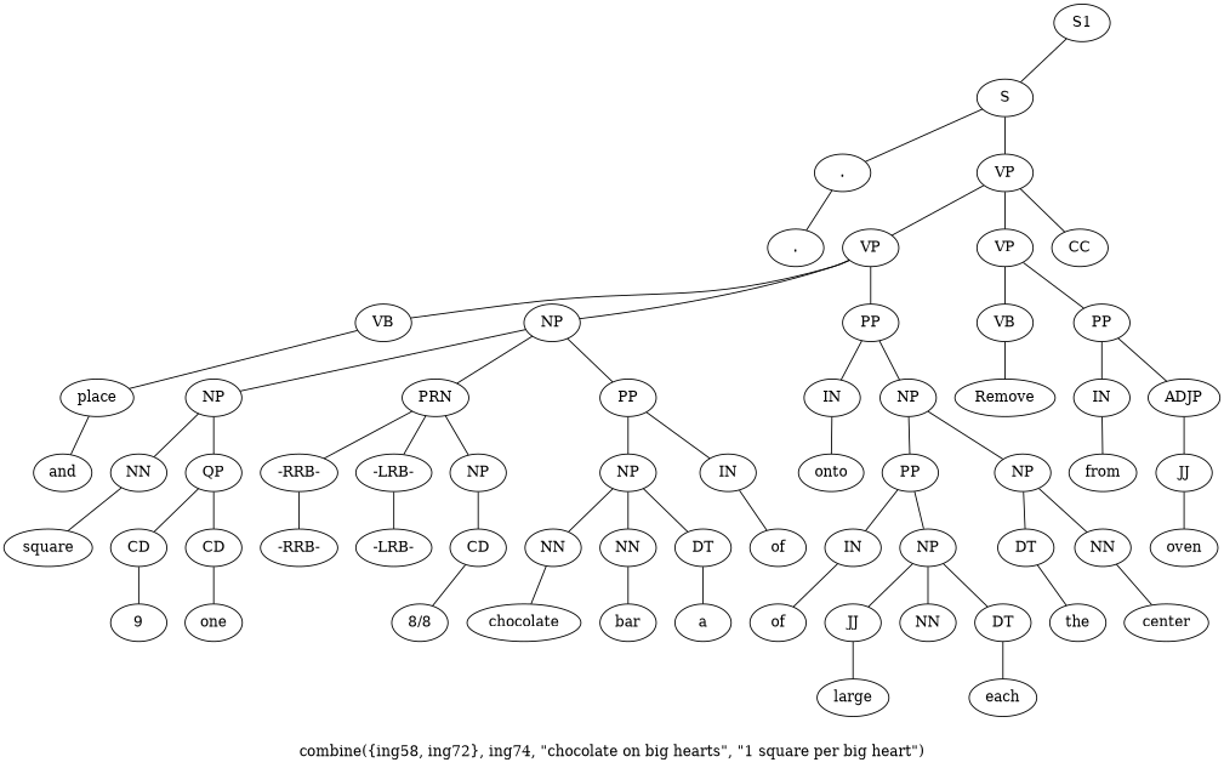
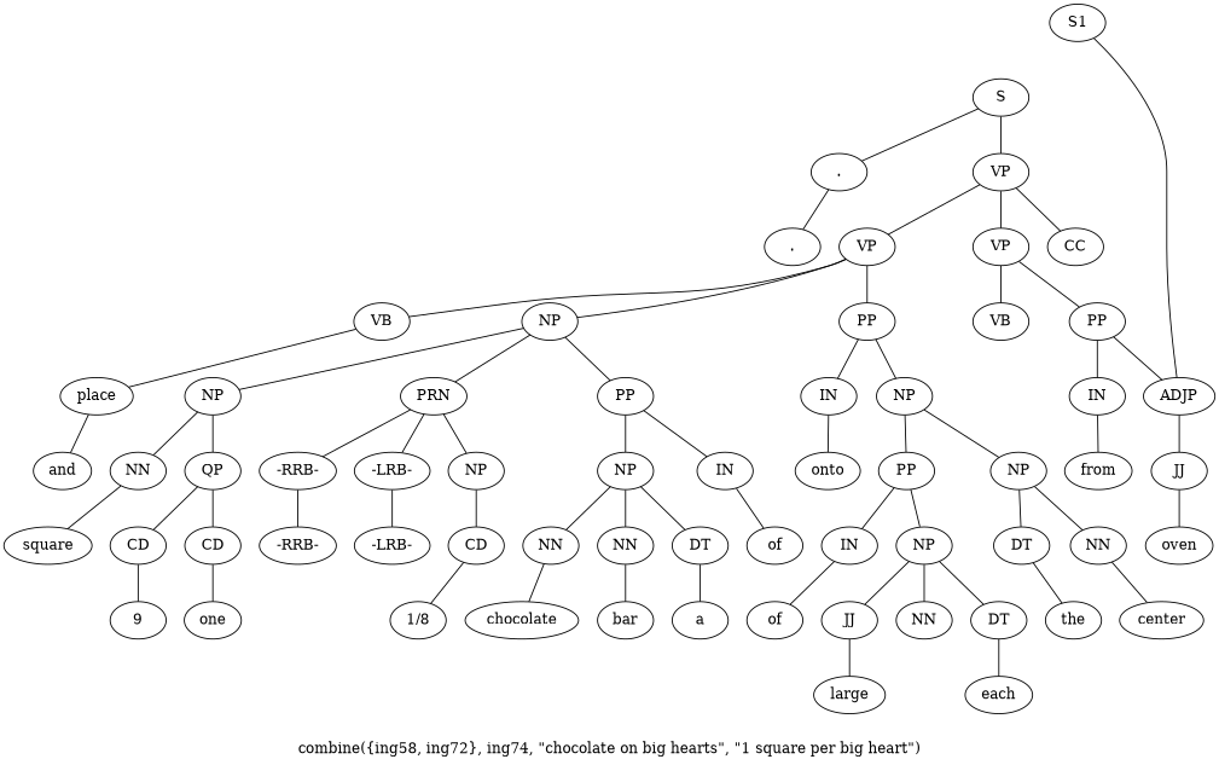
  graph {
    label="combine({ing58, ing72}, ing74, \"chocolate on big hearts\", \"1 square per big heart\")"
    n1 [label=S1]
    n2 [label=S]
    n3 [label=VP]
    n4 [label="."]
    n5 [label=VP]
    n6 [label=CC]
    n7 [label=VP]
    n8 [label="."]
    n9 [label=VB]
    n10 [label=PP]
    n11 [label=VB]
    n12 [label=NP]
    n13 [label=PP]
-   n14 [label=Remove]
    n15 [label=IN]
    n16 [label=ADJP]
    n17 [label=from]
    n18 [label=JJ]
    n19 [label=oven]
    n20 [label=and]
    n21 [label=place]
    n22 [label=NP]
    n23 [label=PRN]
    n24 [label=PP]
    n25 [label=IN]
    n26 [label=NP]
    n27 [label=QP]
    n28 [label=NN]
    n29 [label="-LRB-"]
    n30 [label=NP]
    n31 [label="-RRB-"]
    n32 [label=IN]
    n33 [label=NP]
    n34 [label=CD]
    n35 [label=CD]
    n36 [label=square]
    n37 [label=9]
    n38 [label=one]
    n39 [label="-LRB-"]
    n40 [label=CD]
    n41 [label="-RRB-"]
-   n42 [label="8/8"]
+   n42 [label="1/8"]
    n43 [label=of]
    n44 [label=DT]
    n45 [label=NN]
    n46 [label=NN]
    n47 [label=a]
    n48 [label=chocolate]
    n49 [label=bar]
    n50 [label=onto]
    n51 [label=NP]
    n52 [label=PP]
    n53 [label=DT]
    n54 [label=NN]
    n55 [label=IN]
    n56 [label=NP]
    n57 [label=the]
    n58 [label=center]
    n59 [label=of]
    n60 [label=DT]
    n61 [label=JJ]
    n62 [label=NN]
    n63 [label=each]
    n64 [label=large]
-   n1 -- n2
+   n1 -- n16
    n2 -- n3
    n2 -- n4
    n3 -- n5
    n3 -- n6
    n3 -- n7
    n4 -- n8
    n5 -- n9
    n5 -- n10
    n7 -- n11
    n7 -- n12
    n7 -- n13
-   n9 -- n14
    n10 -- n15
    n10 -- n16
    n11 -- n21
    n12 -- n22
    n12 -- n23
    n12 -- n24
    n13 -- n25
    n13 -- n26
    n15 -- n17
    n16 -- n18
    n18 -- n19
    n21 -- n20
    n22 -- n27
    n22 -- n28
    n23 -- n29
    n23 -- n30
    n23 -- n31
    n24 -- n32
    n24 -- n33
    n25 -- n50
    n26 -- n51
    n26 -- n52
    n27 -- n34
    n27 -- n35
    n28 -- n36
    n29 -- n39
    n30 -- n40
    n31 -- n41
    n32 -- n43
    n33 -- n44
    n33 -- n45
    n33 -- n46
    n34 -- n37
    n35 -- n38
    n40 -- n42
    n44 -- n47
    n45 -- n48
    n46 -- n49
    n51 -- n53
    n51 -- n54
    n52 -- n55
    n52 -- n56
    n53 -- n57
    n54 -- n58
    n55 -- n59
    n56 -- n60
    n56 -- n61
    n56 -- n62
    n60 -- n63
    n61 -- n64
  }
